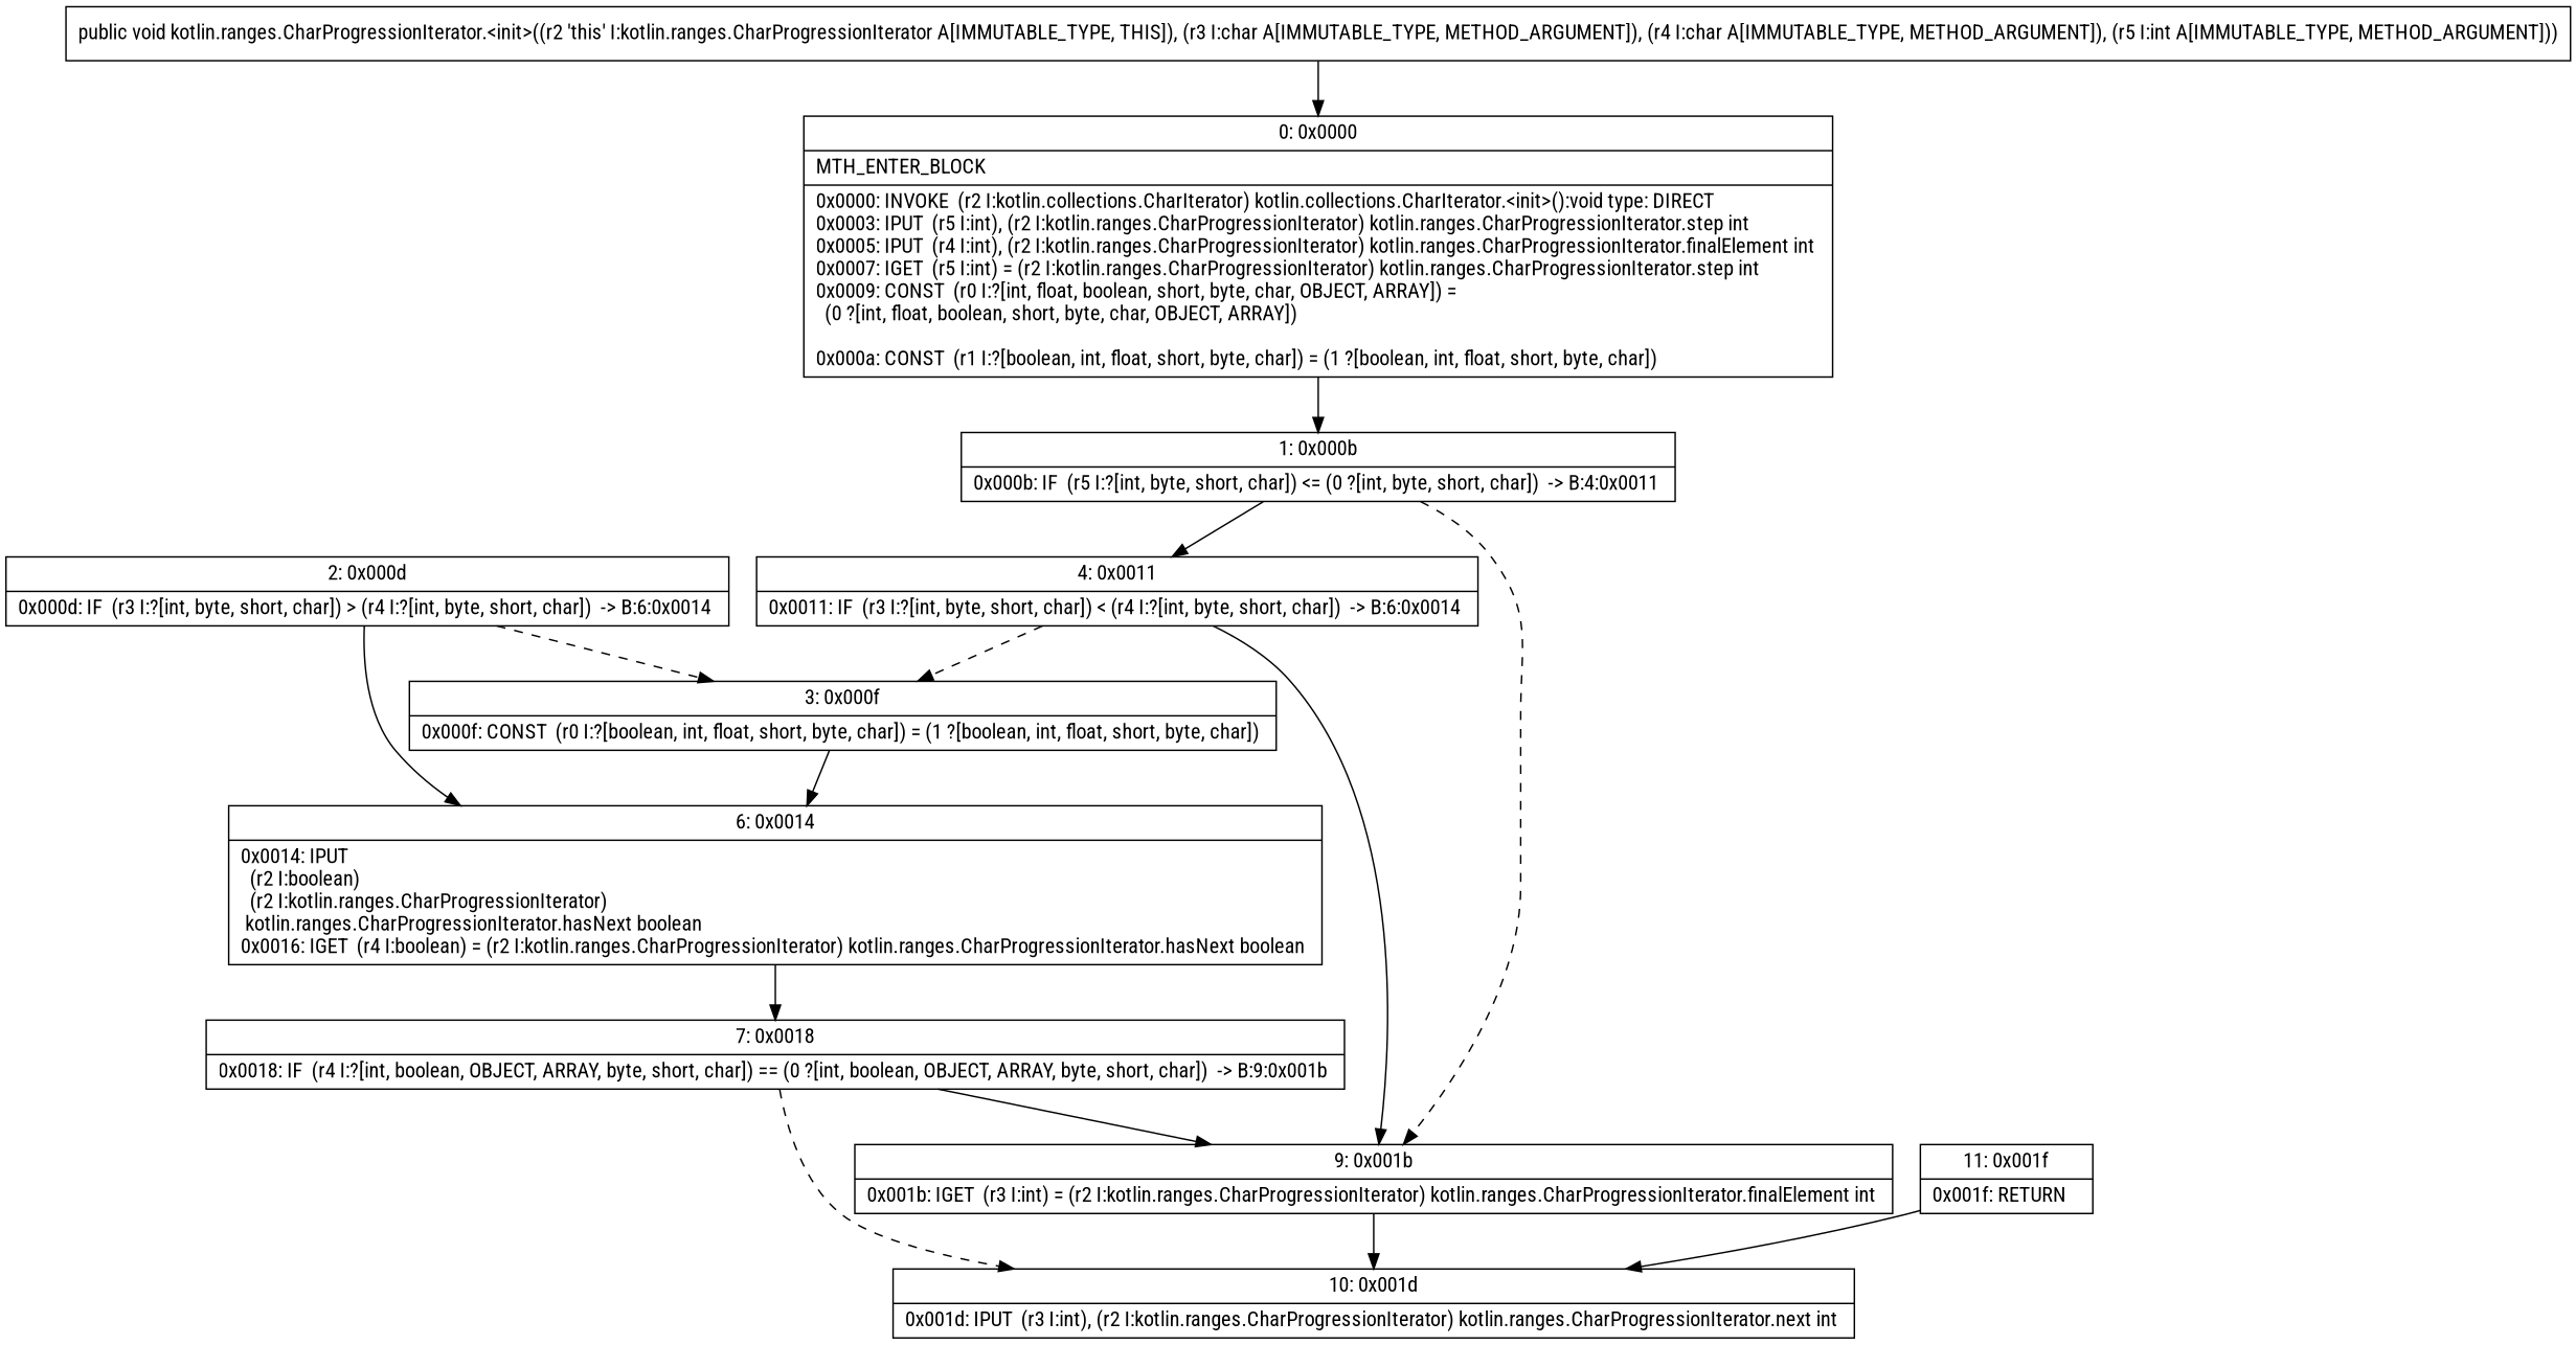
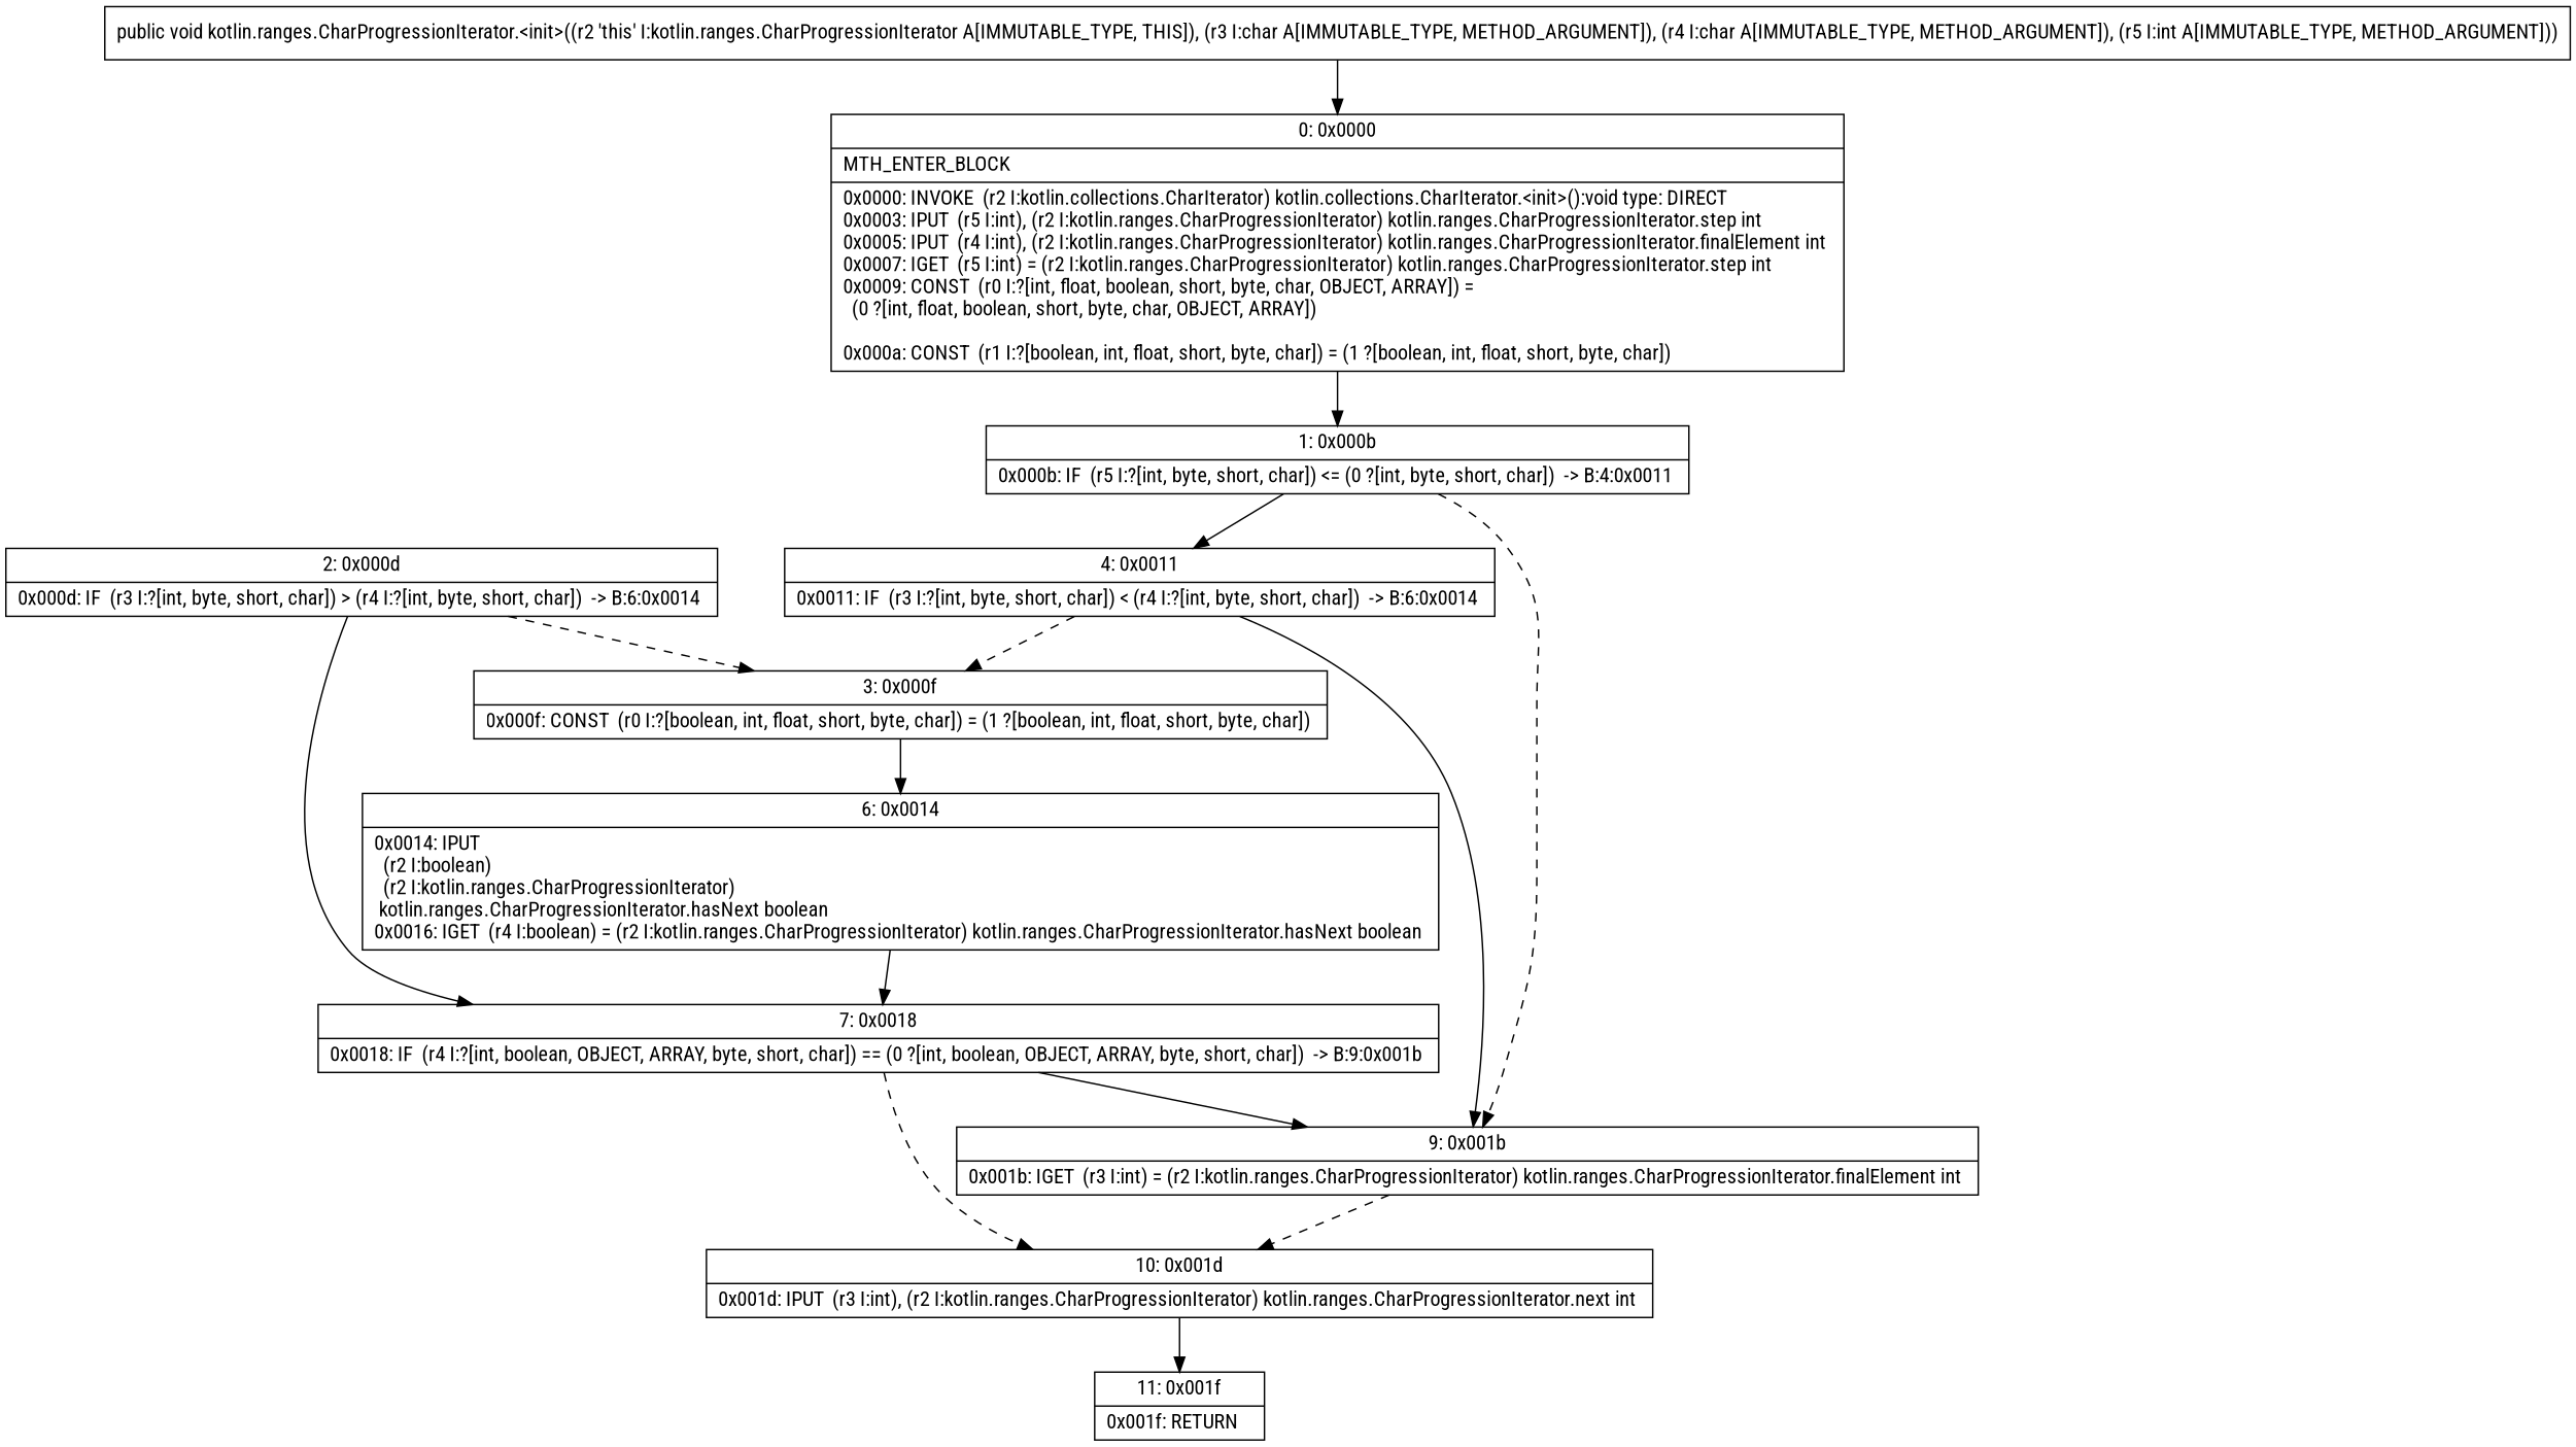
  digraph {
    fontname="Roboto Condensed"
    node [fontname="Roboto Condensed" shape=record]
    edge [fontname="Roboto Condensed"]
    n1 [label="{0\:\ 0x0000|MTH_ENTER_BLOCK\l|0x0000: INVOKE  (r2 I:kotlin.collections.CharIterator) kotlin.collections.CharIterator.\<init\>():void type: DIRECT \l0x0003: IPUT  (r5 I:int), (r2 I:kotlin.ranges.CharProgressionIterator) kotlin.ranges.CharProgressionIterator.step int \l0x0005: IPUT  (r4 I:int), (r2 I:kotlin.ranges.CharProgressionIterator) kotlin.ranges.CharProgressionIterator.finalElement int \l0x0007: IGET  (r5 I:int) = (r2 I:kotlin.ranges.CharProgressionIterator) kotlin.ranges.CharProgressionIterator.step int \l0x0009: CONST  (r0 I:?[int, float, boolean, short, byte, char, OBJECT, ARRAY]) = \l  (0 ?[int, float, boolean, short, byte, char, OBJECT, ARRAY])\l \l0x000a: CONST  (r1 I:?[boolean, int, float, short, byte, char]) = (1 ?[boolean, int, float, short, byte, char]) \l}"]
    n2 [label="{1\:\ 0x000b|0x000b: IF  (r5 I:?[int, byte, short, char]) \<= (0 ?[int, byte, short, char])  \-\> B:4:0x0011 \l}"]
    n3 [label="{4\:\ 0x0011|0x0011: IF  (r3 I:?[int, byte, short, char]) \< (r4 I:?[int, byte, short, char])  \-\> B:6:0x0014 \l}"]
    n4 [label="{9\:\ 0x001b|0x001b: IGET  (r3 I:int) = (r2 I:kotlin.ranges.CharProgressionIterator) kotlin.ranges.CharProgressionIterator.finalElement int \l}"]
    n5 [label="{2\:\ 0x000d|0x000d: IF  (r3 I:?[int, byte, short, char]) \> (r4 I:?[int, byte, short, char])  \-\> B:6:0x0014 \l}"]
    n6 [label="{3\:\ 0x000f|0x000f: CONST  (r0 I:?[boolean, int, float, short, byte, char]) = (1 ?[boolean, int, float, short, byte, char]) \l}"]
    n7 [label="{6\:\ 0x0014|0x0014: IPUT  \l  (r2 I:boolean)\l  (r2 I:kotlin.ranges.CharProgressionIterator)\l kotlin.ranges.CharProgressionIterator.hasNext boolean \l0x0016: IGET  (r4 I:boolean) = (r2 I:kotlin.ranges.CharProgressionIterator) kotlin.ranges.CharProgressionIterator.hasNext boolean \l}"]
    n8 [label="{7\:\ 0x0018|0x0018: IF  (r4 I:?[int, boolean, OBJECT, ARRAY, byte, short, char]) == (0 ?[int, boolean, OBJECT, ARRAY, byte, short, char])  \-\> B:9:0x001b \l}"]
    n9 [label="{10\:\ 0x001d|0x001d: IPUT  (r3 I:int), (r2 I:kotlin.ranges.CharProgressionIterator) kotlin.ranges.CharProgressionIterator.next int \l}"]
    n10 [label="{11\:\ 0x001f|0x001f: RETURN   \l}"]
    n11 [label="{public void kotlin.ranges.CharProgressionIterator.\<init\>((r2 'this' I:kotlin.ranges.CharProgressionIterator A[IMMUTABLE_TYPE, THIS]), (r3 I:char A[IMMUTABLE_TYPE, METHOD_ARGUMENT]), (r4 I:char A[IMMUTABLE_TYPE, METHOD_ARGUMENT]), (r5 I:int A[IMMUTABLE_TYPE, METHOD_ARGUMENT])) }"]
    n1 -> n2
    n2 -> n3
    n2 -> n4 [style=dashed]
    n3 -> n4
    n3 -> n6 [style=dashed]
-   n4 -> n9
+   n4 -> n9 [style=dashed]
    n5 -> n6 [style=dashed]
-   n5 -> n7
+   n5 -> n8
    n6 -> n7
    n7 -> n8
    n8 -> n4
    n8 -> n9 [style=dashed]
-   n10 -> n9
+   n9 -> n10
    n11 -> n1
  }
